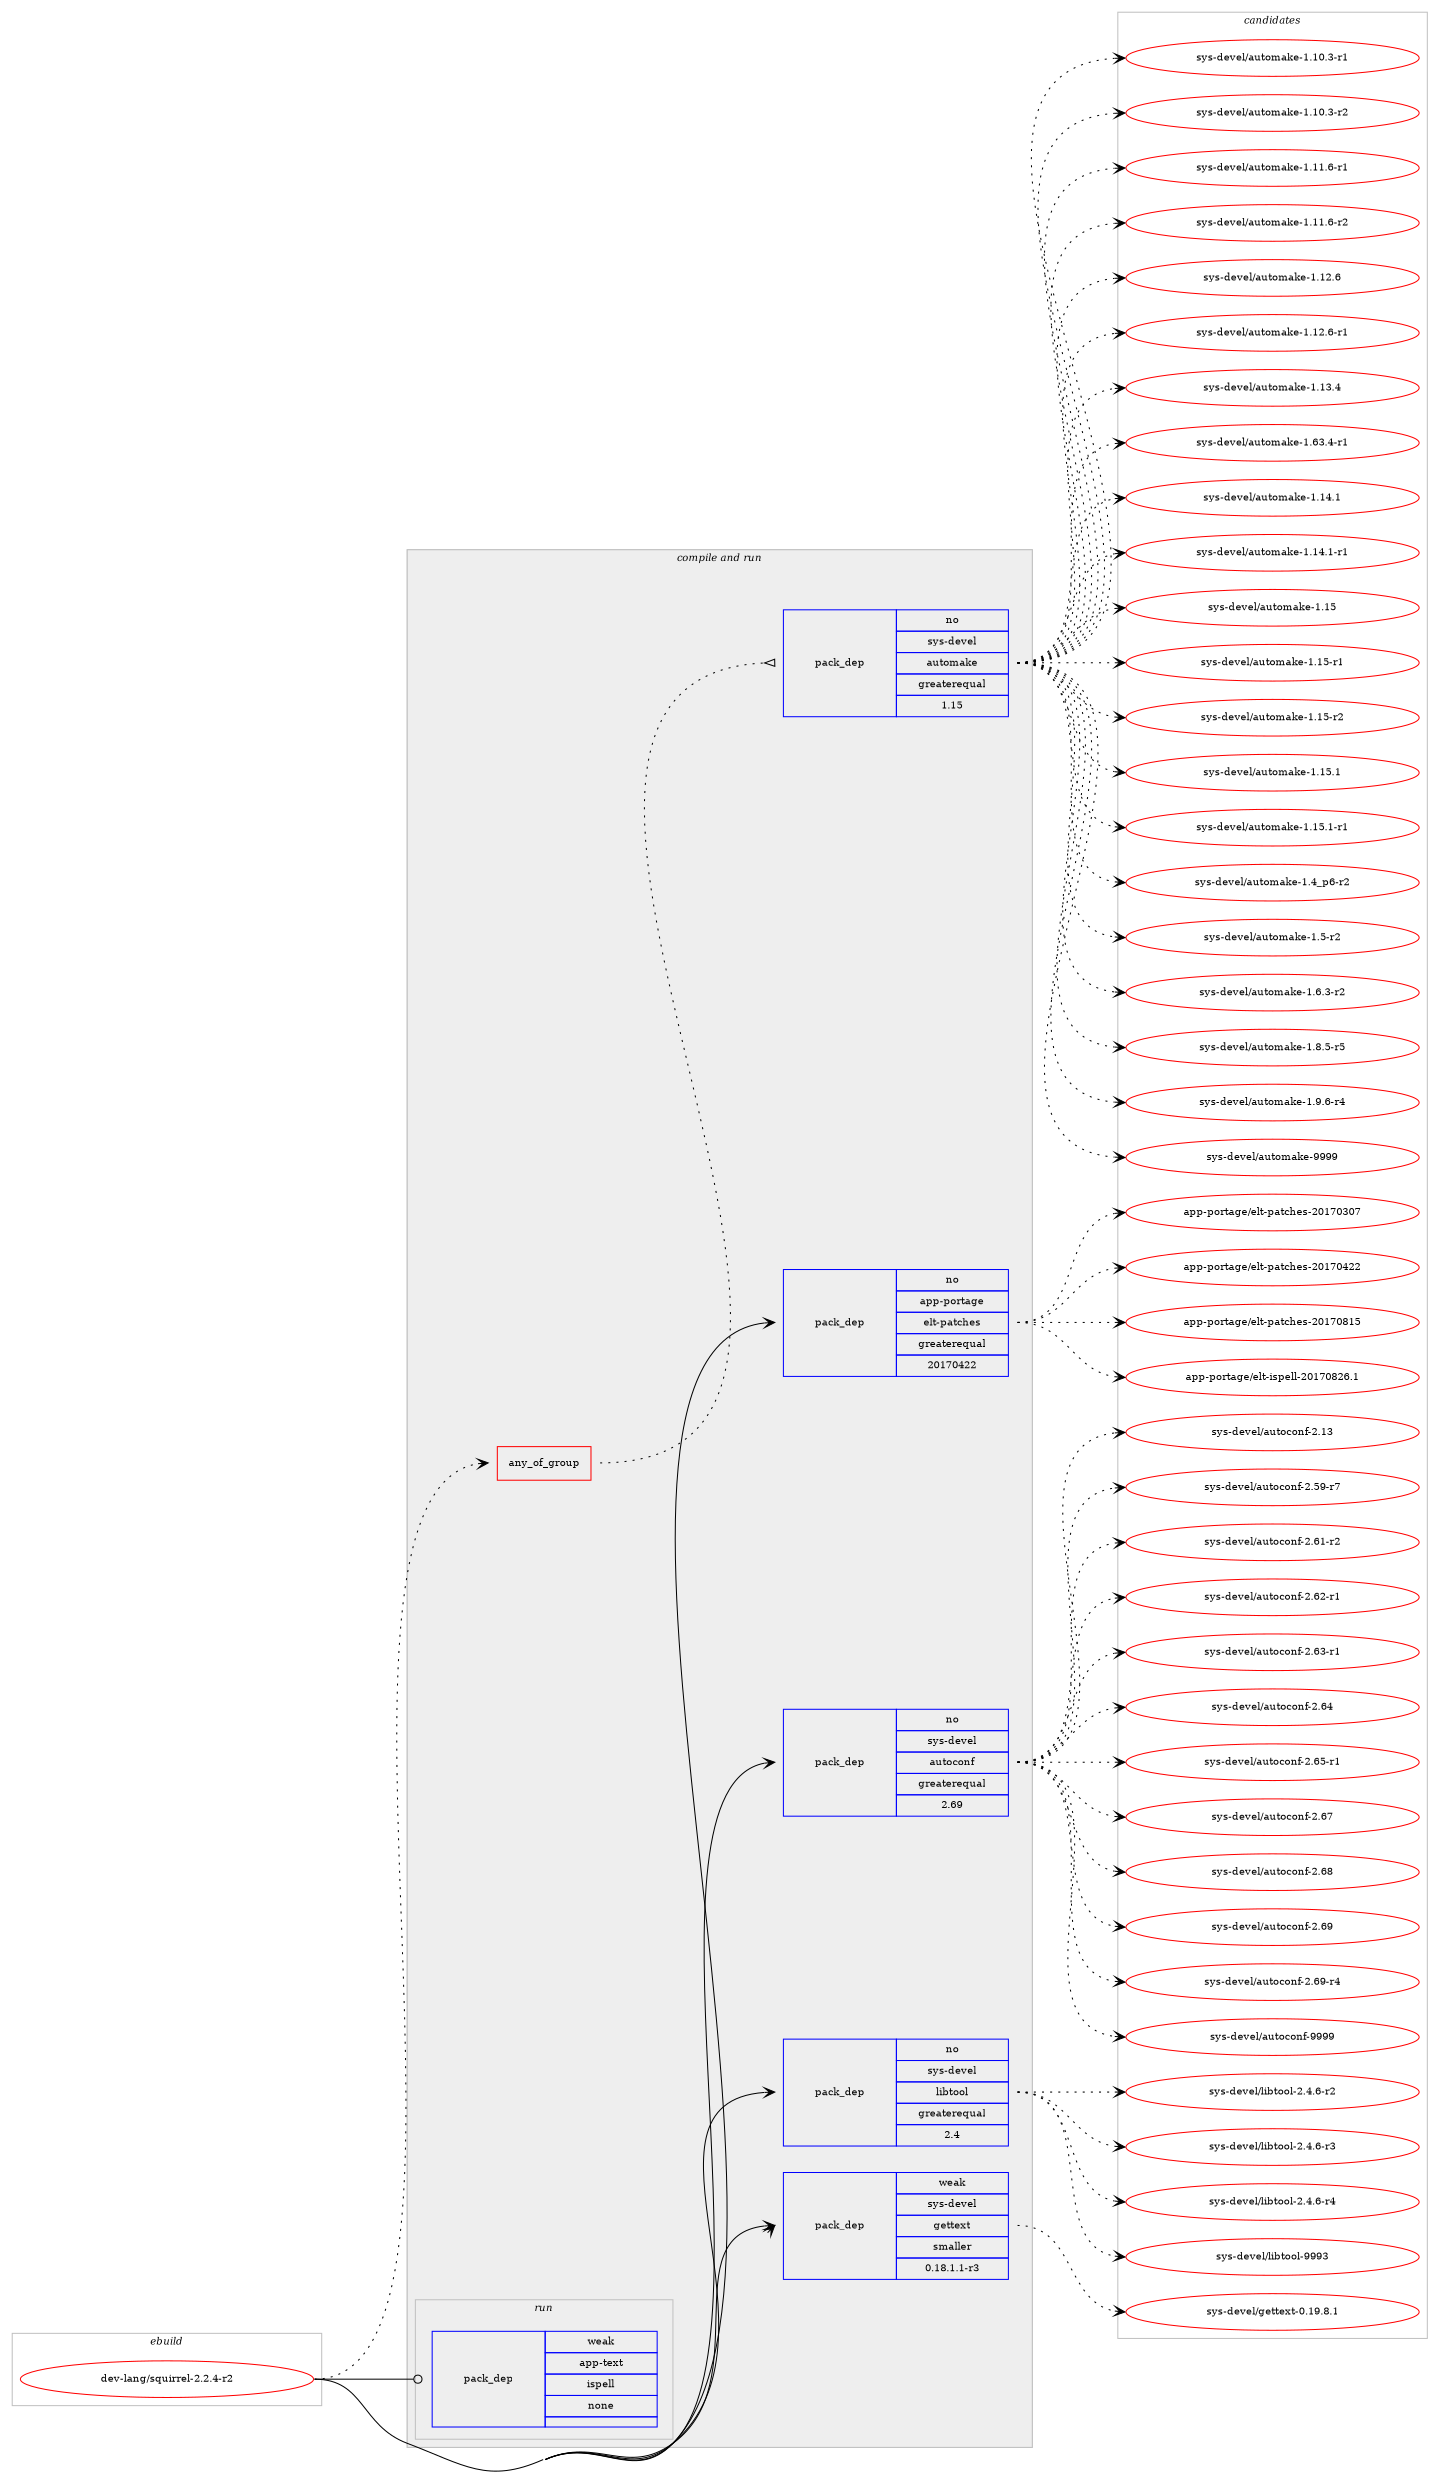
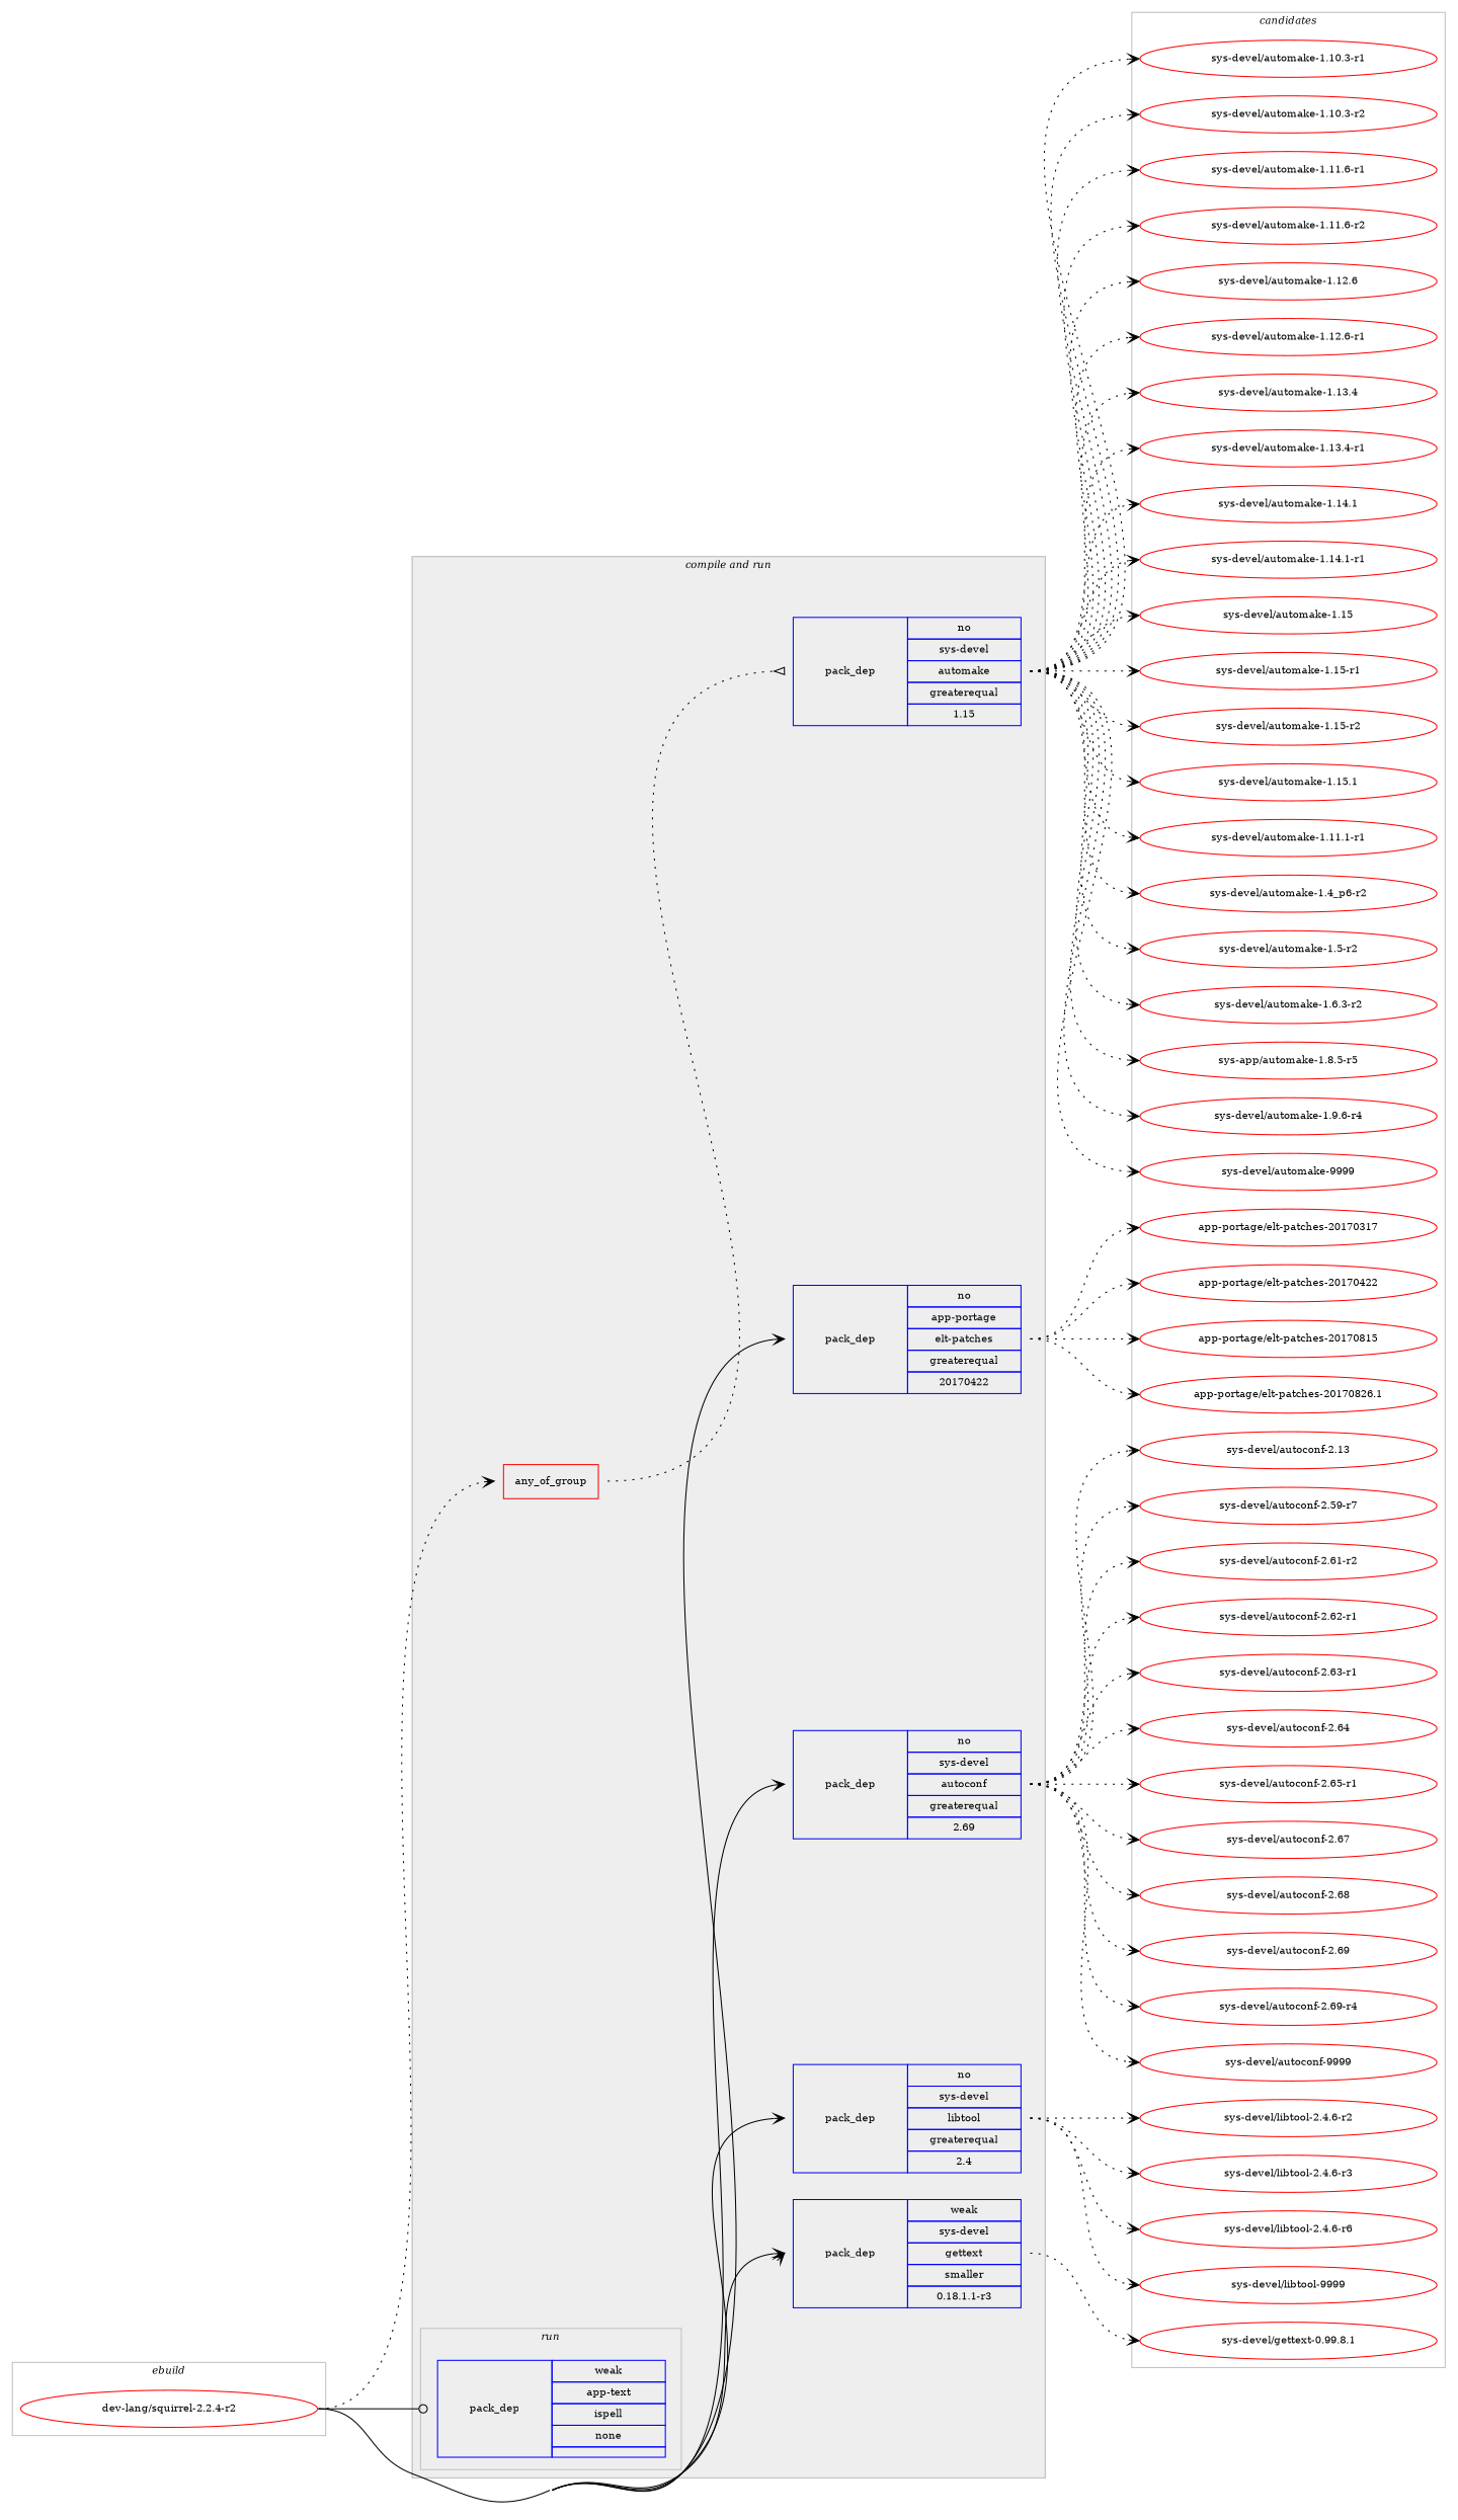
  digraph {
    compound=true
    concentrate=true
    fontname="DejaVu Serif"
    fontsize=10
    newrank=true
    rankdir=LR
    ranksep=1.5
    node [color=red fontname="DejaVu Serif" fontsize=10]
    edge [arrowhead=vee fontname="DejaVu Serif" headport=w style=dotted tailport=e weight=100]
    n1 [label="dev-lang/squirrel-2.2.4-r2" width=4]
    n2 [color=blue label=<<TABLE BORDER="0" CELLBORDER="1" CELLSPACING="0" CELLPADDING="4" WIDTH="220"><TR><TD ROWSPAN="6" CELLPADDING="30">pack_dep</TD></TR><TR><TD WIDTH="110">no</TD></TR><TR><TD>sys-devel</TD></TR><TR><TD>automake</TD></TR><TR><TD>greaterequal</TD></TR><TR><TD>1.15</TD></TR></TABLE>> shape=none]
    n3 [label=<<TABLE BORDER="0" CELLBORDER="1" CELLSPACING="0" CELLPADDING="4"><TR><TD CELLPADDING="10">any_of_group</TD></TR></TABLE>> shape=none]
    n4 [color=blue label=<<TABLE BORDER="0" CELLBORDER="1" CELLSPACING="0" CELLPADDING="4" WIDTH="220"><TR><TD ROWSPAN="6" CELLPADDING="30">pack_dep</TD></TR><TR><TD WIDTH="110">no</TD></TR><TR><TD>app-portage</TD></TR><TR><TD>elt-patches</TD></TR><TR><TD>greaterequal</TD></TR><TR><TD>20170422</TD></TR></TABLE>> shape=none]
    n5 [color=blue label=<<TABLE BORDER="0" CELLBORDER="1" CELLSPACING="0" CELLPADDING="4" WIDTH="220"><TR><TD ROWSPAN="6" CELLPADDING="30">pack_dep</TD></TR><TR><TD WIDTH="110">no</TD></TR><TR><TD>sys-devel</TD></TR><TR><TD>autoconf</TD></TR><TR><TD>greaterequal</TD></TR><TR><TD>2.69</TD></TR></TABLE>> shape=none]
    n6 [color=blue label=<<TABLE BORDER="0" CELLBORDER="1" CELLSPACING="0" CELLPADDING="4" WIDTH="220"><TR><TD ROWSPAN="6" CELLPADDING="30">pack_dep</TD></TR><TR><TD WIDTH="110">no</TD></TR><TR><TD>sys-devel</TD></TR><TR><TD>libtool</TD></TR><TR><TD>greaterequal</TD></TR><TR><TD>2.4</TD></TR></TABLE>> shape=none]
    n7 [color=blue label=<<TABLE BORDER="0" CELLBORDER="1" CELLSPACING="0" CELLPADDING="4" WIDTH="220"><TR><TD ROWSPAN="6" CELLPADDING="30">pack_dep</TD></TR><TR><TD WIDTH="110">weak</TD></TR><TR><TD>sys-devel</TD></TR><TR><TD>gettext</TD></TR><TR><TD>smaller</TD></TR><TR><TD>0.18.1.1-r3</TD></TR></TABLE>> shape=none]
    n8 [color=blue label=<<TABLE BORDER="0" CELLBORDER="1" CELLSPACING="0" CELLPADDING="4" WIDTH="220"><TR><TD ROWSPAN="6" CELLPADDING="30">pack_dep</TD></TR><TR><TD WIDTH="110">weak</TD></TR><TR><TD>app-text</TD></TR><TR><TD>ispell</TD></TR><TR><TD>none</TD></TR><TR><TD></TD></TR></TABLE>> shape=none]
    n9 [label="sys-devel/automake-1.10.3-r1" width=4]
    n10 [label="sys-devel/automake-1.10.3-r2" width=4]
    n11 [label="sys-devel/automake-1.11.6-r1" width=4]
    n12 [label="sys-devel/automake-1.11.6-r2" width=4]
    n13 [label="sys-devel/automake-1.12.6" width=4]
    n14 [label="sys-devel/automake-1.12.6-r1" width=4]
    n15 [label="sys-devel/automake-1.13.4" width=4]
-   n16 [label="sys-devel/automake-1.63.4-r1" width=4]
+   n16 [label="sys-devel/automake-1.13.4-r1" width=4]
    n17 [label="sys-devel/automake-1.14.1" width=4]
    n18 [label="sys-devel/automake-1.14.1-r1" width=4]
    n19 [label="sys-devel/automake-1.15" width=4]
    n20 [label="sys-devel/automake-1.15-r1" width=4]
    n21 [label="sys-devel/automake-1.15-r2" width=4]
    n22 [label="sys-devel/automake-1.15.1" width=4]
-   n23 [label="sys-devel/automake-1.15.1-r1" width=4]
+   n23 [label="sys-devel/automake-1.11.1-r1" width=4]
    n24 [label="sys-devel/automake-1.4_p6-r2" width=4]
    n25 [label="sys-devel/automake-1.5-r2" width=4]
    n26 [label="sys-devel/automake-1.6.3-r2" width=4]
-   n27 [label="sys-devel/automake-1.8.5-r5" width=4]
+   n27 [label="sys-app/automake-1.8.5-r5" width=4]
    n28 [label="sys-devel/automake-1.9.6-r4" width=4]
    n29 [label="sys-devel/automake-9999" width=4]
-   n30 [label="app-portage/elt-patches-20170307" width=4]
+   n30 [label="app-portage/elt-patches-20170317" width=4]
    n31 [label="app-portage/elt-patches-20170422" width=4]
    n32 [label="app-portage/elt-patches-20170815" width=4]
-   n33 [label="app-portage/elt-ispell-20170826.1" width=4]
+   n33 [label="app-portage/elt-patches-20170826.1" width=4]
    n34 [label="sys-devel/autoconf-2.13" width=4]
    n35 [label="sys-devel/autoconf-2.59-r7" width=4]
    n36 [label="sys-devel/autoconf-2.61-r2" width=4]
    n37 [label="sys-devel/autoconf-2.62-r1" width=4]
    n38 [label="sys-devel/autoconf-2.63-r1" width=4]
    n39 [label="sys-devel/autoconf-2.64" width=4]
    n40 [label="sys-devel/autoconf-2.65-r1" width=4]
    n41 [label="sys-devel/autoconf-2.67" width=4]
    n42 [label="sys-devel/autoconf-2.68" width=4]
    n43 [label="sys-devel/autoconf-2.69" width=4]
    n44 [label="sys-devel/autoconf-2.69-r4" width=4]
    n45 [label="sys-devel/autoconf-9999" width=4]
    n46 [label="sys-devel/libtool-2.4.6-r2" width=4]
    n47 [label="sys-devel/libtool-2.4.6-r3" width=4]
-   n48 [label="sys-devel/libtool-2.4.6-r4" width=4]
-   n49 [label="sys-devel/libtool-9993" width=4]
-   n50 [label="sys-devel/gettext-0.19.8.1" width=4]
+   n48 [label="sys-devel/libtool-2.4.6-r6" width=4]
+   n49 [label="sys-devel/libtool-9999" width=4]
+   n50 [label="sys-devel/gettext-0.99.8.1" width=4]
    subgraph cluster_1 {
      color=gray
      label=<<i>ebuild</i>>
      rank=same
      n1
    }
    subgraph cluster_2 {
      color=gray
      label=<<i>dependencies</i>>
      subgraph cluster_3 {
        color=gray
        fillcolor="#eeeeee"
        label=<<i>compile</i>>
        style=filled
        subgraph sub_4 {
          color=gray
          fillcolor="#eeeeee"
          label=<<i>compile</i>>
          style=filled
          n3
          subgraph sub_5 {
            color=gray
            fillcolor="#eeeeee"
            label=<<i>compile</i>>
            style=filled
            n2
          }
        }
        subgraph sub_6 {
          color=gray
          fillcolor="#eeeeee"
          label=<<i>compile</i>>
          style=filled
          n4
        }
        subgraph sub_7 {
          color=gray
          fillcolor="#eeeeee"
          label=<<i>compile</i>>
          style=filled
          n5
        }
        subgraph sub_8 {
          color=gray
          fillcolor="#eeeeee"
          label=<<i>compile</i>>
          style=filled
          n6
        }
        subgraph sub_9 {
          color=gray
          fillcolor="#eeeeee"
          label=<<i>compile</i>>
          style=filled
          n7
        }
      }
      subgraph cluster_10 {
        color=gray
        fillcolor="#eeeeee"
        label=<<i>compile and run</i>>
        style=filled
      }
      subgraph cluster_11 {
        color=gray
        fillcolor="#eeeeee"
        label=<<i>run</i>>
        style=filled
        subgraph sub_12 {
          color=gray
          fillcolor="#eeeeee"
          label=<<i>run</i>>
          style=filled
          n8
        }
      }
    }
    subgraph cluster_13 {
      color=gray
      label=<<i>candidates</i>>
      rank=same
      subgraph sub_14 {
        color=black
        label=<<i>candidates</i>>
        nodesep=1
        rank=same
        n9
        n10
        n11
        n12
        n13
        n14
        n15
        n16
        n17
        n18
        n19
        n20
        n21
        n22
        n23
        n24
        n25
        n26
        n27
        n28
        n29
      }
      subgraph sub_15 {
        color=black
        label=<<i>candidates</i>>
        nodesep=1
        rank=same
        n30
        n31
        n32
        n33
      }
      subgraph sub_16 {
        color=black
        label=<<i>candidates</i>>
        nodesep=1
        rank=same
        n34
        n35
        n36
        n37
        n38
        n39
        n40
        n41
        n42
        n43
        n44
        n45
      }
      subgraph sub_17 {
        color=black
        label=<<i>candidates</i>>
        nodesep=1
        rank=same
        n46
        n47
        n48
        n49
      }
      subgraph sub_18 {
        color=black
        label=<<i>candidates</i>>
        nodesep=1
        rank=same
        n50
      }
      subgraph sub_19 {
        color=black
        label=<<i>candidates</i>>
        nodesep=1
        rank=same
      }
    }
    n1 -> n3 [weight=20]
    n1 -> n4 [style=solid weight=20]
    n1 -> n5 [style=solid weight=20]
    n1 -> n6 [style=solid weight=20]
    n1 -> n7 [style=solid weight=20]
    n1 -> n8 [arrowhead=odot style=solid weight=20]
    n2 -> n9
    n2 -> n10
    n2 -> n11
    n2 -> n12
    n2 -> n13
    n2 -> n14
    n2 -> n15
    n2 -> n16
    n2 -> n17
    n2 -> n18
    n2 -> n19
    n2 -> n20
    n2 -> n21
    n2 -> n22
    n2 -> n23
    n2 -> n24
    n2 -> n25
    n2 -> n26
    n2 -> n27
    n2 -> n28
    n2 -> n29
    n3 -> n2 [arrowhead=oinv weight=20]
    n4 -> n30
    n4 -> n31
    n4 -> n32
    n4 -> n33
    n5 -> n34
    n5 -> n35
    n5 -> n36
    n5 -> n37
    n5 -> n38
    n5 -> n39
    n5 -> n40
    n5 -> n41
    n5 -> n42
    n5 -> n43
    n5 -> n44
    n5 -> n45
    n6 -> n46
    n6 -> n47
    n6 -> n48
    n6 -> n49
    n7 -> n50
  }
